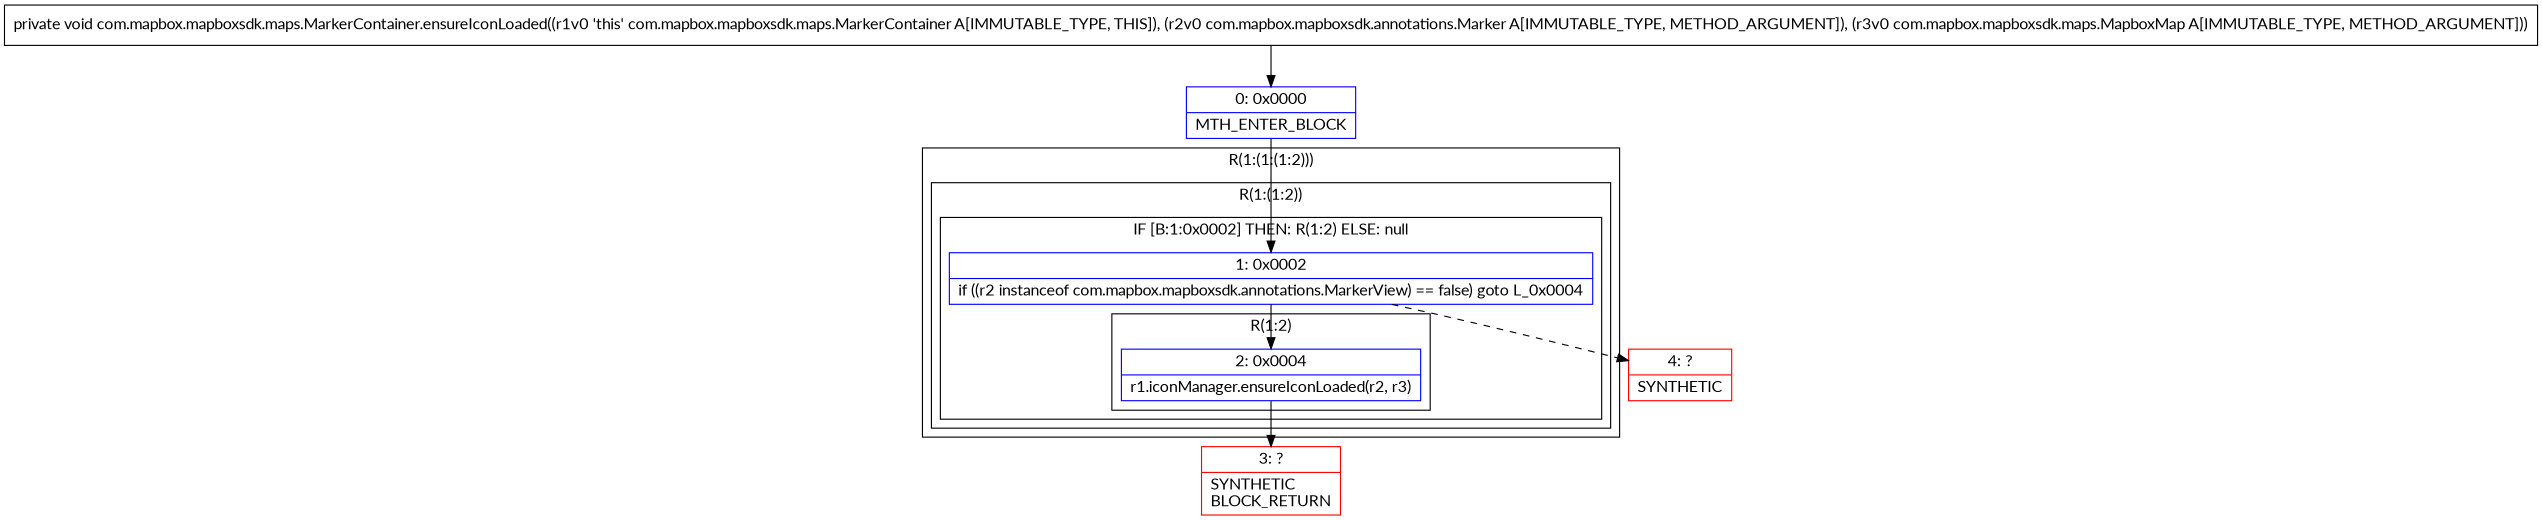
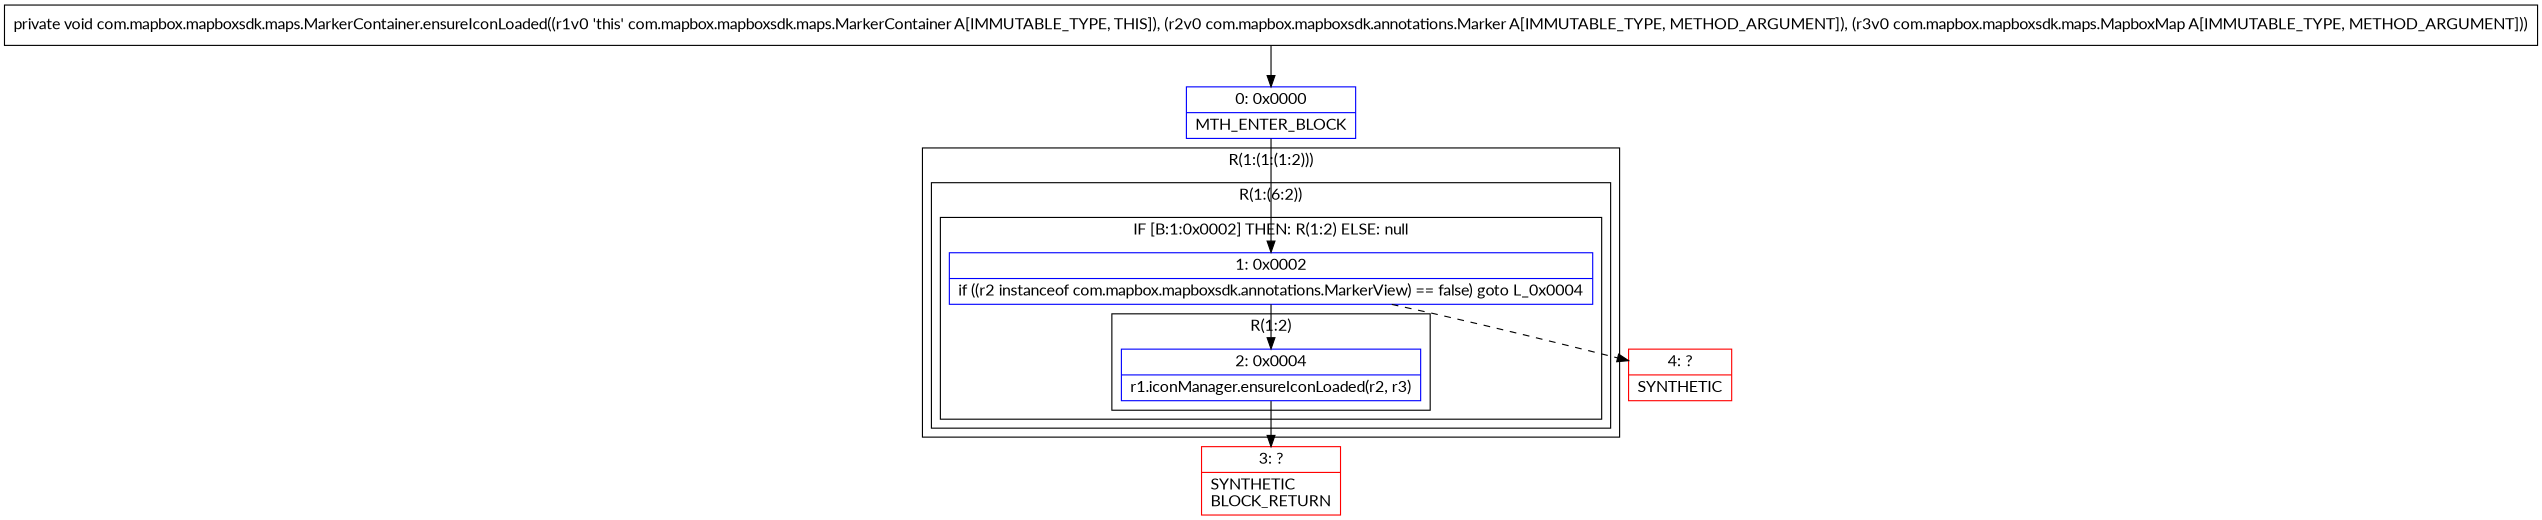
  digraph {
    fontname=Lato
    node [color=blue fontname=Lato shape=record]
    edge [fontname=Lato]
    n1 [label="{2\:\ 0x0004|r1.iconManager.ensureIconLoaded(r2, r3)\l}"]
    n2 [label="{1\:\ 0x0002|if ((r2 instanceof com.mapbox.mapboxsdk.annotations.MarkerView) == false) goto L_0x0004\l}"]
    n3 [color=red label="{3\:\ ?|SYNTHETIC\lBLOCK_RETURN\l}"]
    n4 [color=red label="{4\:\ ?|SYNTHETIC\l}"]
    n5 [label="{0\:\ 0x0000|MTH_ENTER_BLOCK\l}"]
    n6 [label="{private void com.mapbox.mapboxsdk.maps.MarkerContainer.ensureIconLoaded((r1v0 'this' com.mapbox.mapboxsdk.maps.MarkerContainer A[IMMUTABLE_TYPE, THIS]), (r2v0 com.mapbox.mapboxsdk.annotations.Marker A[IMMUTABLE_TYPE, METHOD_ARGUMENT]), (r3v0 com.mapbox.mapboxsdk.maps.MapboxMap A[IMMUTABLE_TYPE, METHOD_ARGUMENT])) }" color=""]
    subgraph cluster_1 {
      label="R(1:(1:(1:2)))"
      subgraph cluster_2 {
-       label="R(1:(1:2))"
+       label="R(1:(6:2))"
        subgraph cluster_3 {
          label="IF [B:1:0x0002] THEN: R(1:2) ELSE: null"
          n2
          subgraph cluster_4 {
            label="R(1:2)"
            n1
          }
        }
      }
    }
    n1 -> n3
    n2 -> n1
    n2 -> n4 [style=dashed]
    n5 -> n2
    n6 -> n5
  }
